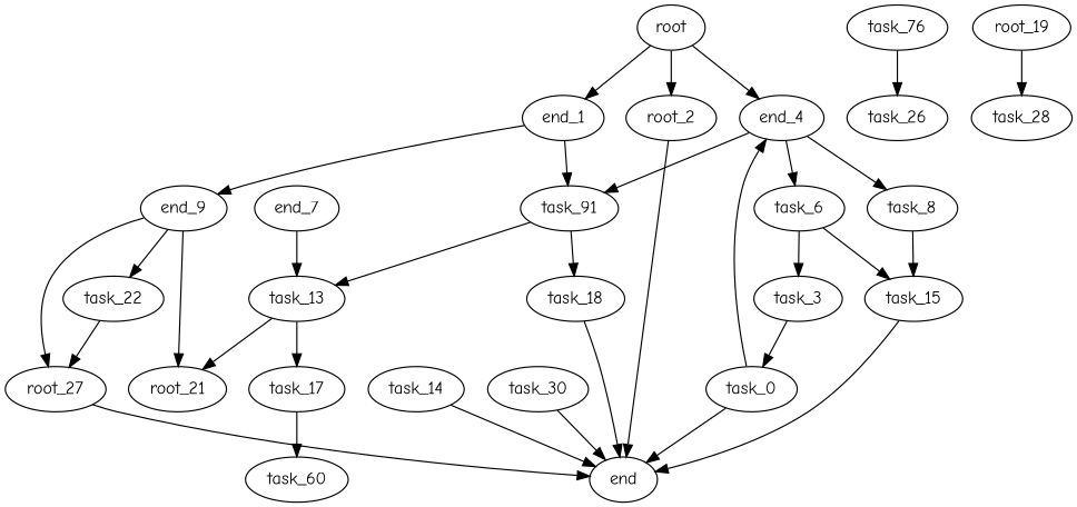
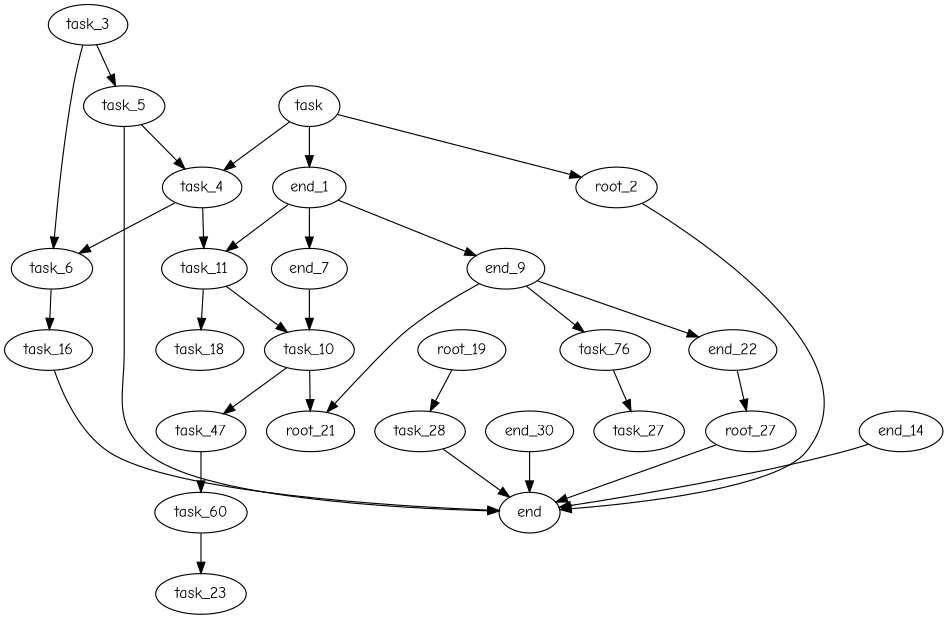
  digraph {
    fontname="Comic Neue"
    node [fontname="Comic Neue"]
    edge [fontname="Comic Neue"]
    n1 [label=end_1]
-   root
+   root [label=task]
    n3 [label=root_2]
-   task_4 [label=end_4]
+   task_4
    n5 [label=end_7]
    n6 [label=end_9]
-   task_11 [label=task_91]
+   task_11
    end
    task_3
-   task_5 [label=task_0]
+   task_5
    task_6
-   task_8
-   task_10 [label=task_13]
+   task_10
    n14 [label=task_76]
    n15 [label=root_21]
-   task_22
+   task_22 [label=end_22]
    task_18
-   task_15
-   task_14
-   task_17
-   task_26
+   task_15 [label=task_16]
+   task_14 [label=end_14]
+   task_17 [label=task_47]
+   task_26 [label=task_27]
    n22 [label=root_27]
    n23 [label=task_60]
    n24 [label=root_19]
    task_28
-   task_30
+   task_23
+   task_30 [label=end_30]
+   n1 -> n5
    n1 -> n6
    n1 -> task_11
    root -> n1
    root -> n3
    root -> task_4
    n3 -> end
    task_4 -> task_11
    task_4 -> task_6
-   task_4 -> task_8
    n5 -> task_10
-   n6 -> n22
+   n6 -> n14
    n6 -> n15
    n6 -> task_22
    task_11 -> task_10
    task_11 -> task_18
    task_3 -> task_5
-   task_6 -> task_3
+   task_3 -> task_6
    task_5 -> task_4
    task_5 -> end
    task_6 -> task_15
-   task_8 -> task_15
    task_10 -> n15
    task_10 -> task_17
    n14 -> task_26
    task_22 -> n22
    task_15 -> end
    task_14 -> end
    task_17 -> n23
    n22 -> end
+   n23 -> task_23
    n24 -> task_28
-   task_18 -> end
+   task_28 -> end
    task_30 -> end
  }
